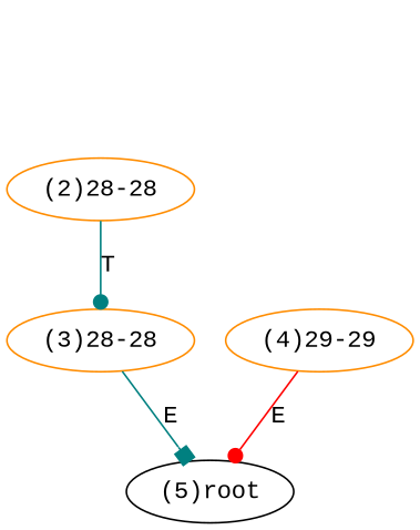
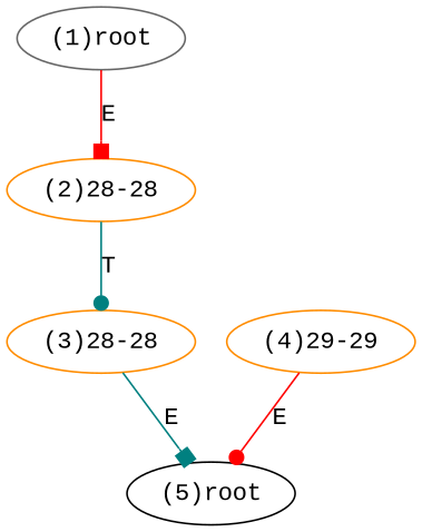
  digraph {
    fontname="Liberation Mono"
    node [color=darkorange fontname="Liberation Mono"]
    edge [arrowhead=box color=red fontname="Liberation Mono"]
+   n1 [color=gray40 label="(1)root"]
    n2 [label="(2)28-28"]
    n3 [label="(3)28-28"]
    n4 [color=black label="(5)root"]
    n5 [label="(4)29-29"]
+   n1 -> n2 [label=E]
    n2 -> n3 [arrowhead=dot color=teal label=T]
    n3 -> n4 [color=teal label=E]
    n5 -> n4 [arrowhead=dot label=E]
  }
